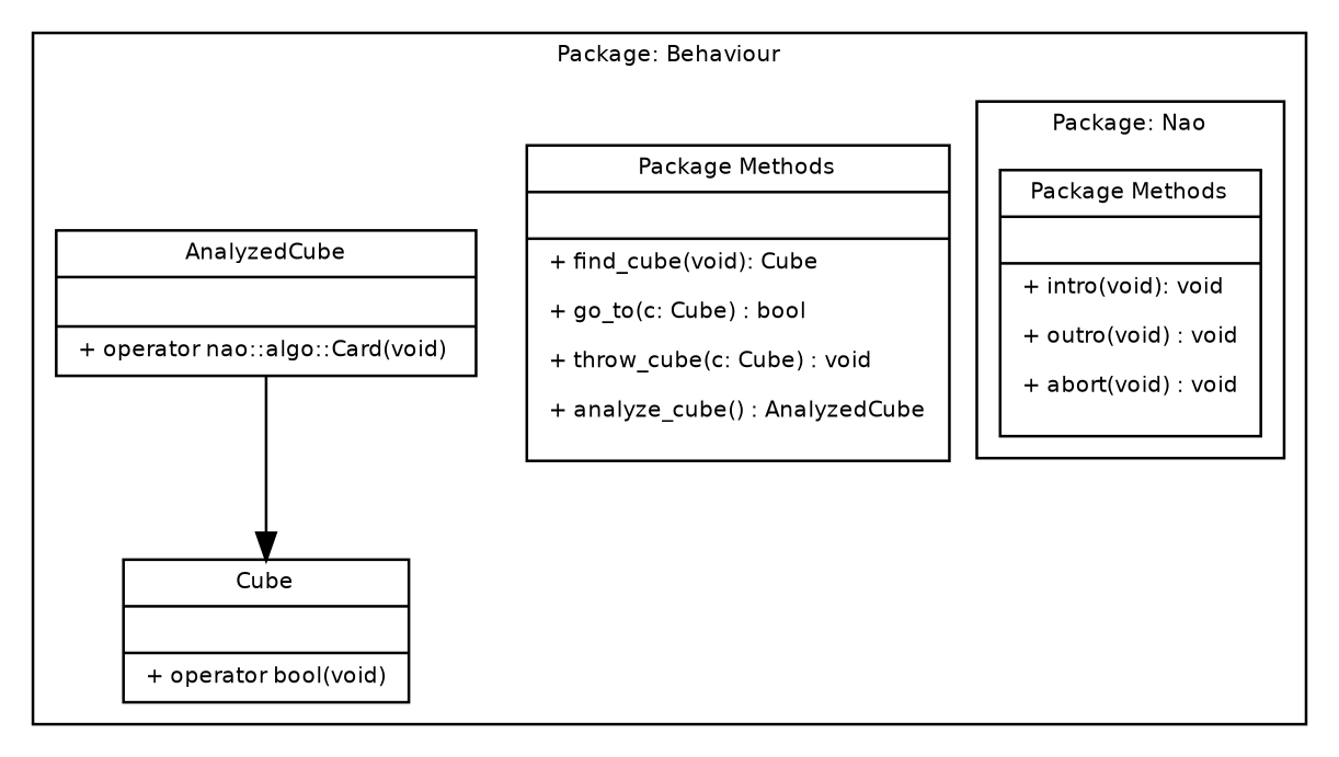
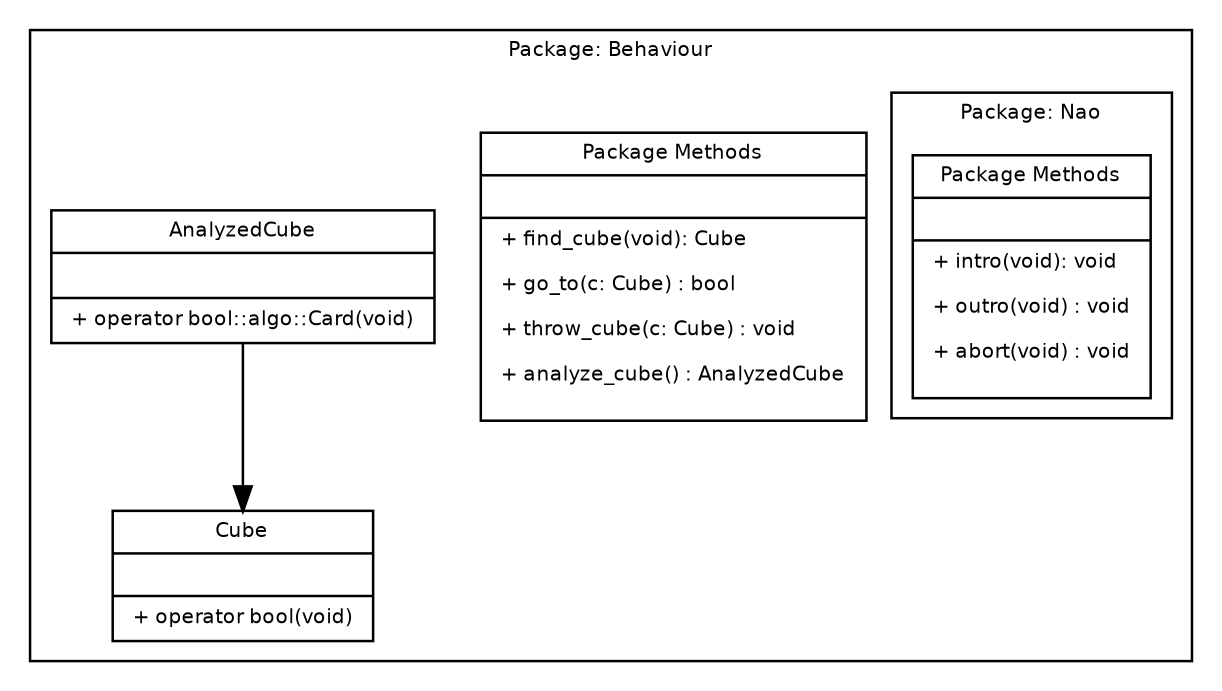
  digraph {
    fontname="Bitstream Vera Sans"
    fontsize=8
    node [fontname="Bitstream Vera Sans" fontsize=8 shape=record]
    n1 [label="{Package Methods||+ intro(void): void\l\n+ outro(void) : void\l\n+ abort(void) : void\l\n}"]
    n2 [label="{Package Methods||+ find_cube(void): Cube\l\n+ go_to(c: Cube) : bool\l\n+ throw_cube(c: Cube) : void\l\n+ analyze_cube() : AnalyzedCube\l\n}"]
    n3 [label="{Cube ||+ operator bool(void)\l}"]
-   n4 [label="{AnalyzedCube ||+ operator nao::algo::Card(void)\l}"]
+   n4 [label="{AnalyzedCube ||+ operator bool::algo::Card(void)\l}"]
    subgraph cluster_1 {
      label="Package: Behaviour"
      n2
      n3
      n4
      subgraph cluster_2 {
        label="Package: Nao"
        n1
      }
    }
    n4 -> n3 [fontname="Bitstream Vera Sans" fontsize=8 arrowhead=normal]
  }
